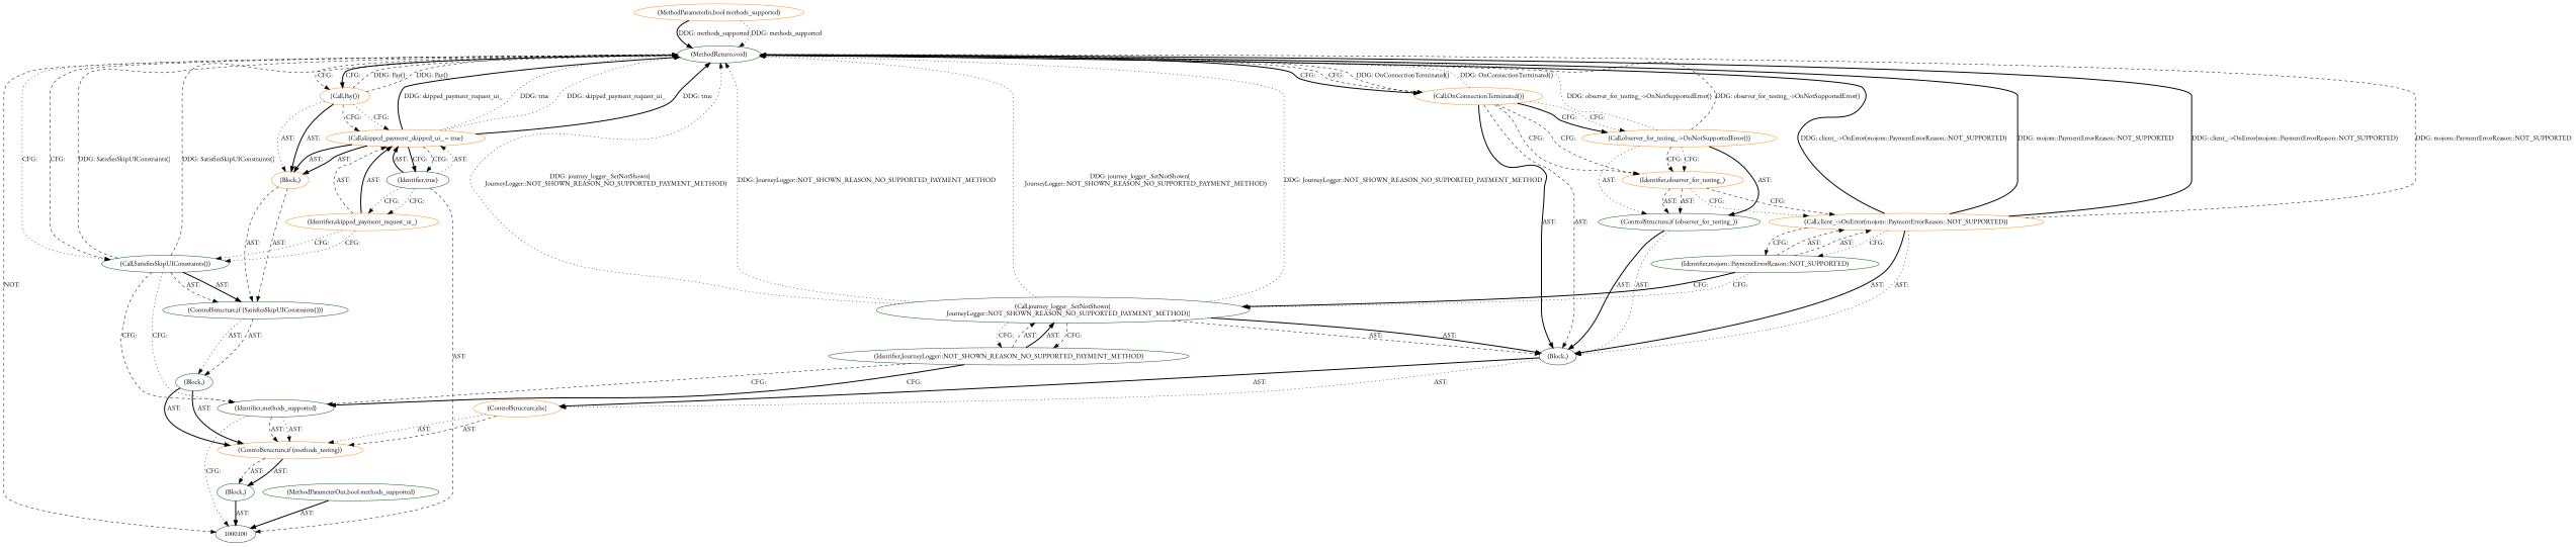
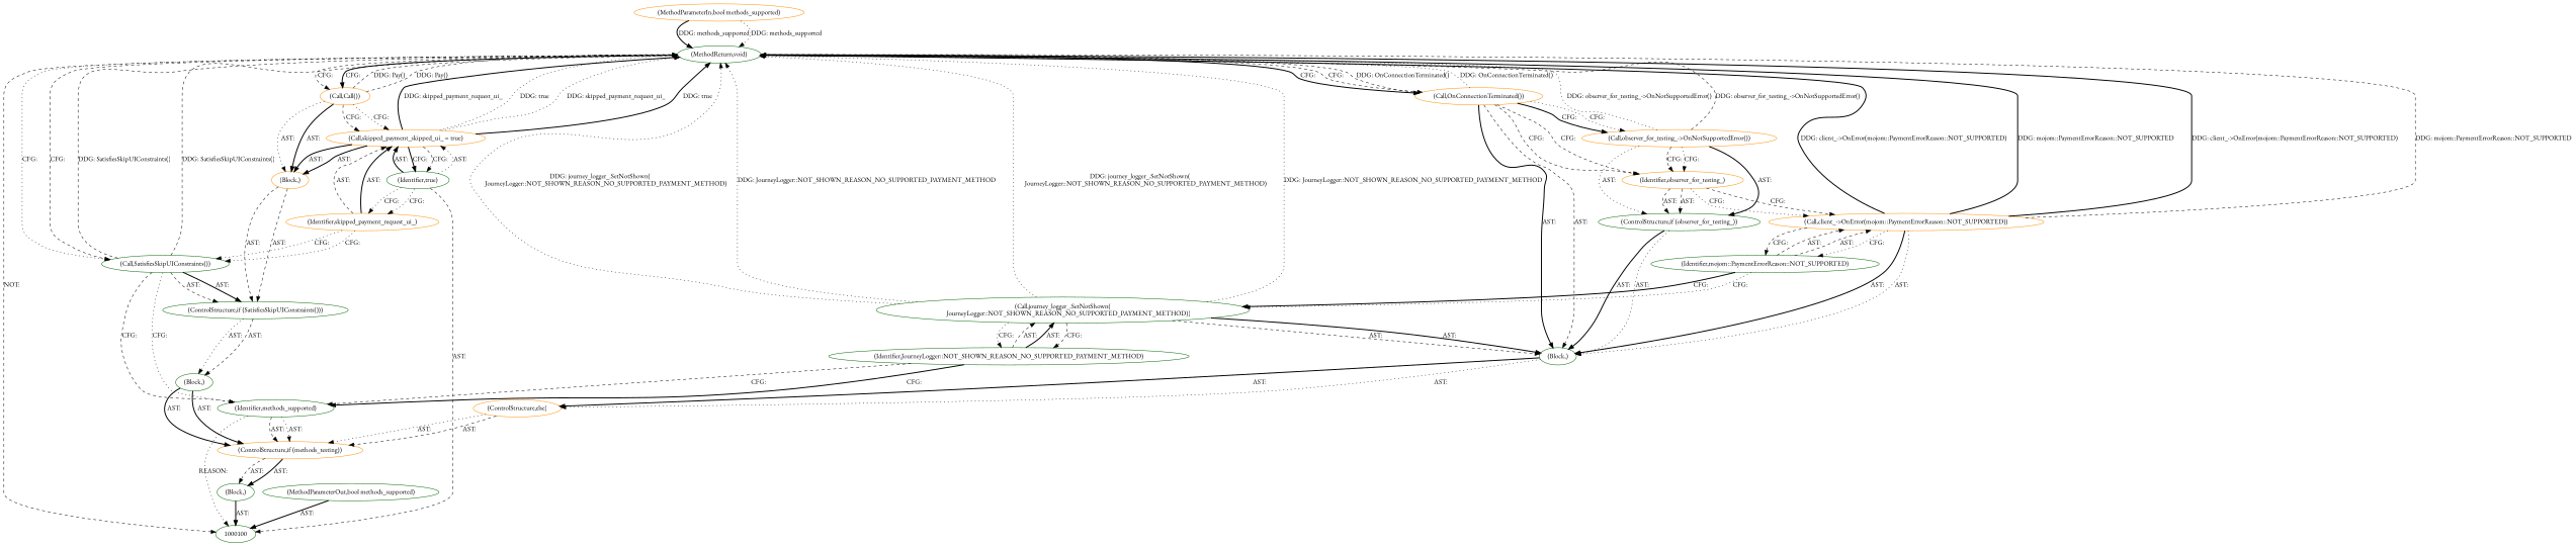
  digraph {
    fontname="EB Garamond"
    node [color=darkgreen fontname="EB Garamond"]
    edge [fontname="EB Garamond" style=dashed]
    n1 [label="(MethodReturn,void)"]
    n2 [color=darkorange label="(Call,OnConnectionTerminated())"]
    n3 [label="(Call,SatisfiesSkipUIConstraints())"]
-   n4 [color=darkorange label="(Call,Pay())"]
+   n4 [color=darkorange label="(Call,Call())"]
    1000100
    n6 [label="(Block,)"]
    n7 [color=darkorange label="(Identifier,observer_for_testing_)"]
    n8 [color=darkorange label="(Call,observer_for_testing_->OnNotSupportedError())"]
    n9 [label="(Identifier,methods_supported)"]
    n10 [label="(ControlStructure,if (SatisfiesSkipUIConstraints()))"]
    n11 [color=darkorange label="(Block,)"]
    n12 [color=darkorange label="(Call,skipped_payment_skipped_ui_ = true)"]
    n13 [label="(Identifier,JourneyLogger::NOT_SHOWN_REASON_NO_SUPPORTED_PAYMENT_METHOD)"]
    n14 [label="(Call,journey_logger_.SetNotShown(\n        JourneyLogger::NOT_SHOWN_REASON_NO_SUPPORTED_PAYMENT_METHOD))"]
    n15 [color=darkorange label="(ControlStructure,if (methods_testing))"]
    n16 [label="(Identifier,mojom::PaymentErrorReason::NOT_SUPPORTED)"]
    n17 [color=darkorange label="(Call,client_->OnError(mojom::PaymentErrorReason::NOT_SUPPORTED))"]
    n18 [color=darkorange label="(ControlStructure,else)"]
    n19 [label="(ControlStructure,if (observer_for_testing_))"]
    n20 [label="(Block,)"]
    n21 [color=darkorange label="(MethodParameterIn,bool methods_supported)"]
    n22 [label="(MethodParameterOut,bool methods_supported)"]
    n23 [label="(Block,)"]
    n24 [label="(Identifier,true)"]
    n25 [color=darkorange label="(Identifier,skipped_payment_request_ui_)"]
    n1 -> n2 [label="CFG: " style=bold]
    n1 -> n2 [label="CFG: "]
    n1 -> n3 [label="CFG: " style=dotted]
    n1 -> n3 [label="CFG: "]
    n1 -> n4 [label="CFG: "]
    n1 -> n4 [label="CFG: " style=bold]
    n1 -> 1000100 [label="NOT: "]
    n2 -> n1 [label="DDG: OnConnectionTerminated()"]
    n2 -> n1 [label="DDG: OnConnectionTerminated()" style=dotted]
    n2 -> n6 [label="AST: " style=bold]
    n2 -> n6 [label="AST: "]
    n2 -> n7 [label="CFG: "]
    n2 -> n7 [label="CFG: "]
    n2 -> n8 [label="CFG: " style=bold]
    n2 -> n8 [label="CFG: " style=dotted]
    n3 -> n1 [label="DDG: SatisfiesSkipUIConstraints()"]
    n3 -> n1 [label="DDG: SatisfiesSkipUIConstraints()"]
    n3 -> n9 [label="CFG: "]
    n3 -> n9 [label="CFG: " style=dotted]
    n3 -> n10 [label="AST: "]
    n3 -> n10 [label="AST: " style=bold]
    n4 -> n1 [label="DDG: Pay()"]
    n4 -> n1 [label="DDG: Pay()"]
    n4 -> n11 [label="AST: " style=bold]
    n4 -> n11 [label="AST: " style=dotted]
    n4 -> n12 [label="CFG: " style=dotted]
    n4 -> n12 [label="CFG: "]
    n6 -> n18 [label="AST: " style=bold]
    n6 -> n18 [label="AST: " style=dotted]
    n7 -> n17 [label="CFG: " style=dotted]
    n7 -> n17 [label="CFG: "]
    n7 -> n19 [label="AST: "]
    n7 -> n19 [label="AST: "]
    n8 -> n1 [label="DDG: observer_for_testing_->OnNotSupportedError()" style=dotted]
    n8 -> n1 [label="DDG: observer_for_testing_->OnNotSupportedError()"]
    n8 -> n7 [label="CFG: "]
    n8 -> n7 [label="CFG: " style=dotted]
    n8 -> n19 [label="AST: " style=bold]
    n8 -> n19 [label="AST: " style=dotted]
-   n9 -> 1000100 [label="CFG: " style=dotted]
+   n9 -> 1000100 [label="REASON: " style=dotted]
    n9 -> n15 [label="AST: "]
    n9 -> n15 [label="AST: " style=dotted]
    n10 -> n23 [label="AST: " style=dotted]
    n10 -> n23 [label="AST: "]
    n11 -> n10 [label="AST: "]
    n11 -> n10 [label="AST: "]
    n12 -> n1 [label="DDG: skipped_payment_request_ui_" style=bold]
    n12 -> n1 [label="DDG: true" style=dotted]
    n12 -> n1 [label="DDG: skipped_payment_request_ui_" style=dotted]
    n12 -> n1 [label="DDG: true" style=bold]
    n12 -> n11 [label="AST: " style=bold]
    n12 -> n11 [label="AST: " style=bold]
    n12 -> n24 [label="CFG: " style=bold]
    n12 -> n24 [label="CFG: "]
    n13 -> n9 [label="CFG: "]
    n13 -> n9 [label="CFG: " style=bold]
    n13 -> n14 [label="AST: "]
    n13 -> n14 [label="AST: " style=bold]
    n14 -> n1 [label="DDG: journey_logger_.SetNotShown(\n        JourneyLogger::NOT_SHOWN_REASON_NO_SUPPORTED_PAYMENT_METHOD)" style=dotted]
    n14 -> n1 [label="DDG: JourneyLogger::NOT_SHOWN_REASON_NO_SUPPORTED_PAYMENT_METHOD" style=dotted]
    n14 -> n1 [label="DDG: journey_logger_.SetNotShown(\n        JourneyLogger::NOT_SHOWN_REASON_NO_SUPPORTED_PAYMENT_METHOD)" style=dotted]
    n14 -> n1 [label="DDG: JourneyLogger::NOT_SHOWN_REASON_NO_SUPPORTED_PAYMENT_METHOD" style=dotted]
    n14 -> n6 [label="AST: "]
    n14 -> n6 [label="AST: " style=bold]
    n14 -> n13 [label="CFG: "]
    n14 -> n13 [label="CFG: " style=dotted]
    n15 -> n20 [label="AST: "]
    n15 -> n20 [label="AST: " style=bold]
    n16 -> n14 [label="CFG: " style=bold]
    n16 -> n14 [label="CFG: " style=dotted]
    n16 -> n17 [label="AST: "]
    n16 -> n17 [label="AST: "]
    n17 -> n1 [label="DDG: client_->OnError(mojom::PaymentErrorReason::NOT_SUPPORTED)" style=bold]
    n17 -> n1 [label="DDG: mojom::PaymentErrorReason::NOT_SUPPORTED" style=bold]
    n17 -> n1 [label="DDG: client_->OnError(mojom::PaymentErrorReason::NOT_SUPPORTED)" style=bold]
    n17 -> n1 [label="DDG: mojom::PaymentErrorReason::NOT_SUPPORTED"]
    n17 -> n6 [label="AST: " style=bold]
    n17 -> n6 [label="AST: " style=dotted]
    n17 -> n16 [label="CFG: " style=dotted]
    n17 -> n16 [label="CFG: "]
    n18 -> n15 [label="AST: " style=dotted]
    n18 -> n15 [label="AST: "]
    n19 -> n6 [label="AST: " style=dotted]
    n19 -> n6 [label="AST: " style=bold]
    n20 -> 1000100 [label="AST: " style=bold]
    n21 -> n1 [label="DDG: methods_supported" style=bold]
    n21 -> n1 [label="DDG: methods_supported" style=dotted]
    n22 -> 1000100 [label="AST: " style=bold]
    n23 -> n15 [label="AST: " style=bold]
    n23 -> n15 [label="AST: " style=bold]
    n24 -> 1000100 [label="AST: "]
    n24 -> n12 [label="AST: " style=dotted]
    n24 -> n12 [label="AST: " style=bold]
    n24 -> n25 [label="CFG: " style=dotted]
    n24 -> n25 [label="CFG: " style=dotted]
    n25 -> n3 [label="CFG: " style=dotted]
    n25 -> n3 [label="CFG: " style=dotted]
    n25 -> n12 [label="AST: "]
    n25 -> n12 [label="AST: " style=bold]
  }
